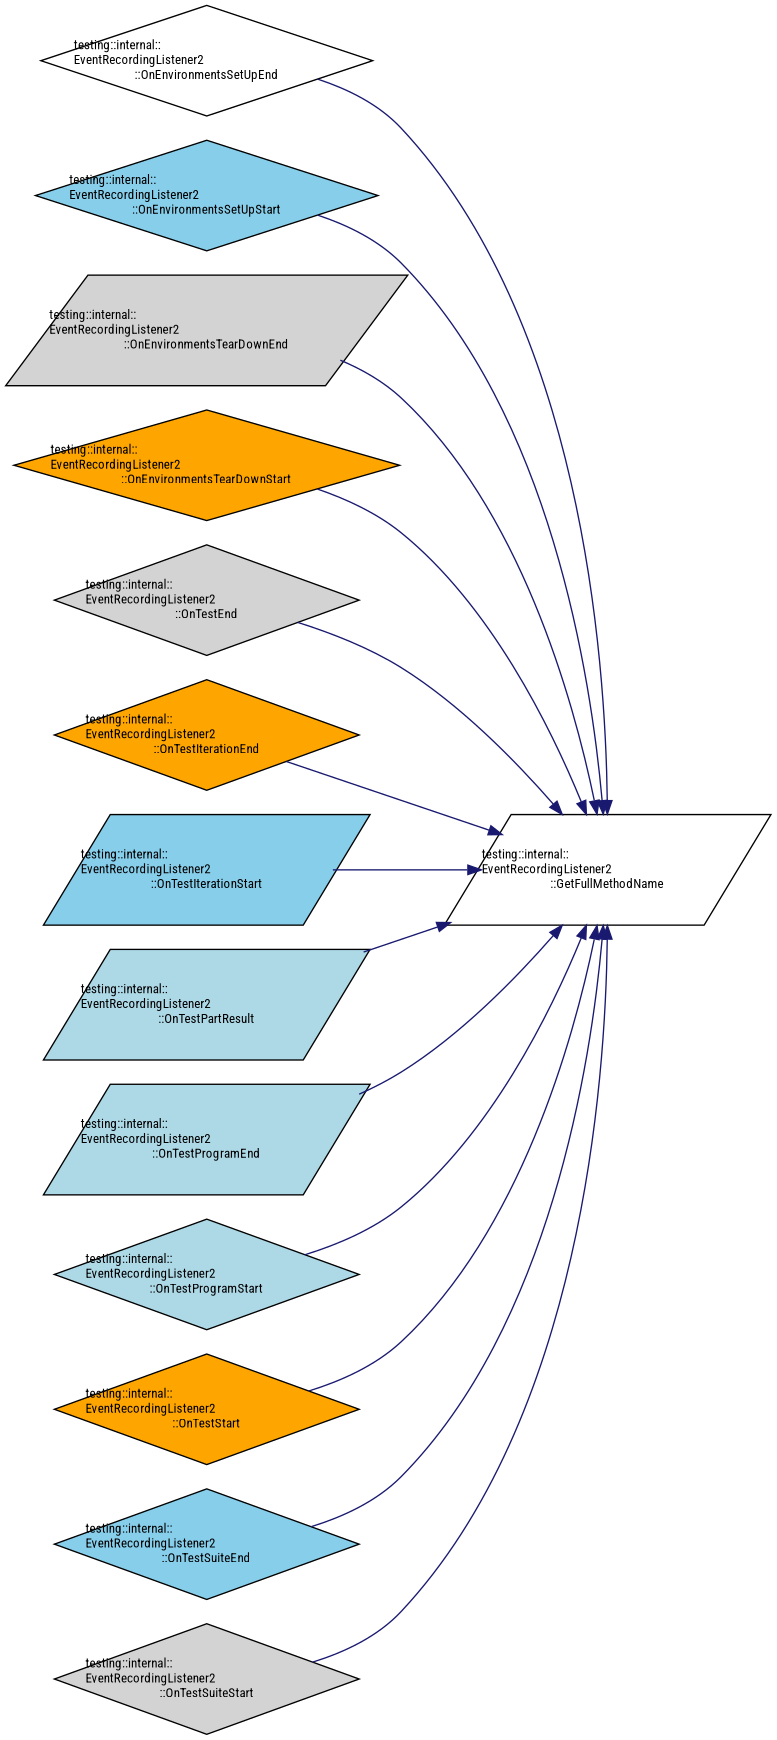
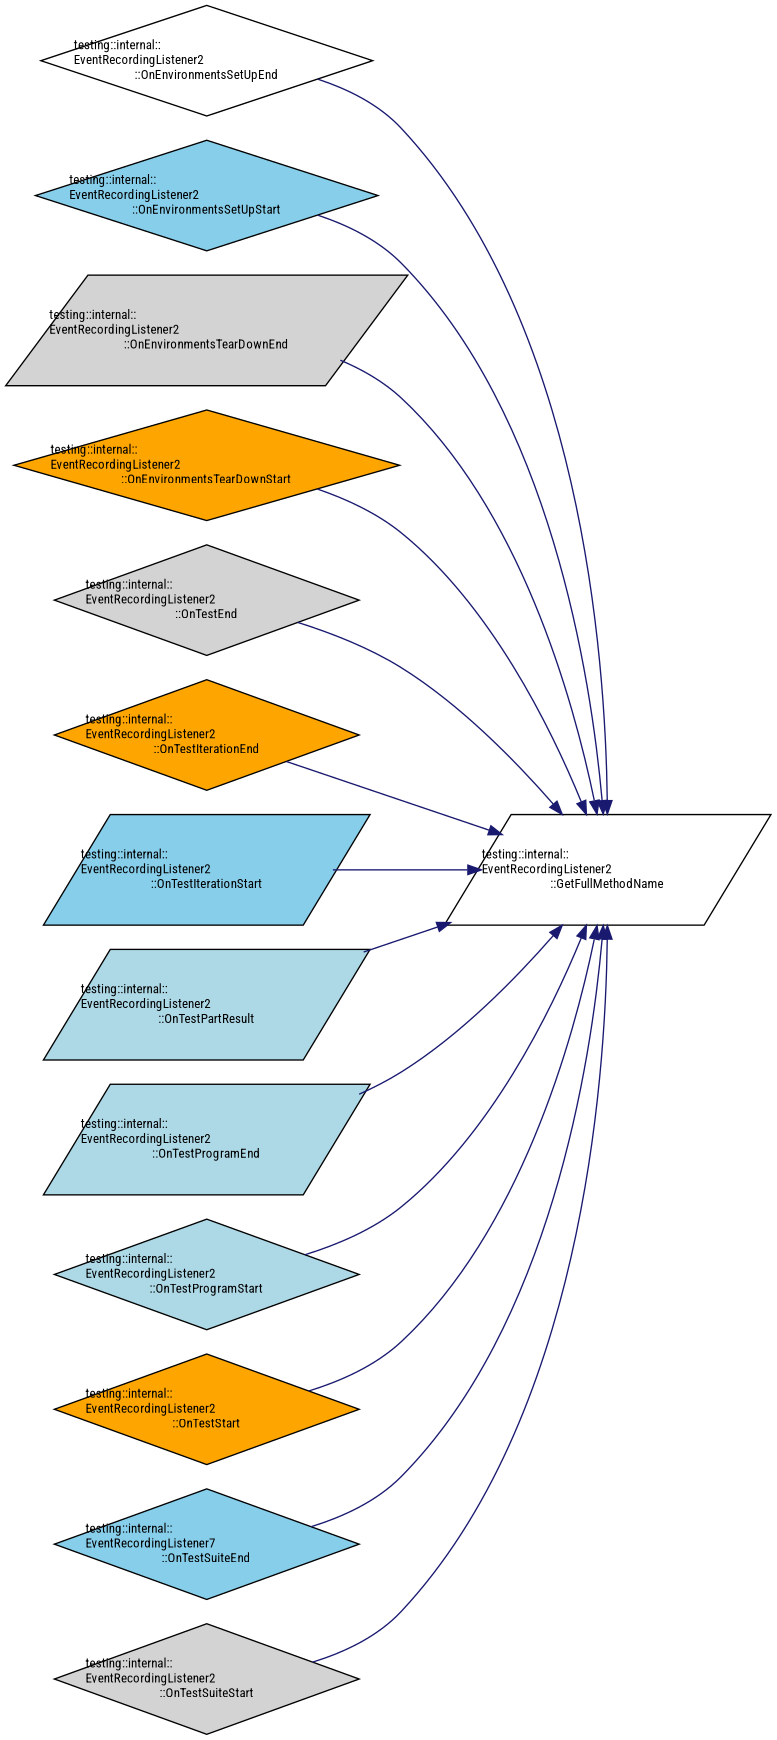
  digraph {
    rankdir=RL
    fontname="Roboto Condensed"
    node [color=black fillcolor=skyblue fontname="Roboto Condensed" fontsize=10 shape=diamond style=filled]
    edge [color=midnightblue dir=back fontname="Roboto Condensed" fontsize=10 labelfontname=Helvetica labelfontsize=10 style=solid]
    n1 [fillcolor=white fontcolor=black height=0.2 label="testing::internal::\lEventRecordingListener2\l::GetFullMethodName" shape=parallelogram width=0.4]
    n2 [height=0.2 label="testing::internal::\lEventRecordingListener2\l::OnEnvironmentsSetUpEnd" width=0.4 fillcolor=white]
    n3 [height=0.2 label="testing::internal::\lEventRecordingListener2\l::OnEnvironmentsSetUpStart" width=0.4]
    n4 [height=0.2 label="testing::internal::\lEventRecordingListener2\l::OnEnvironmentsTearDownEnd" shape=parallelogram width=0.4 fillcolor=lightgrey]
    n5 [height=0.2 label="testing::internal::\lEventRecordingListener2\l::OnEnvironmentsTearDownStart" width=0.4 fillcolor=orange]
    n6 [height=0.2 label="testing::internal::\lEventRecordingListener2\l::OnTestEnd" width=0.4 fillcolor=lightgrey]
    n7 [height=0.2 label="testing::internal::\lEventRecordingListener2\l::OnTestIterationEnd" width=0.4 fillcolor=orange]
    n8 [height=0.2 label="testing::internal::\lEventRecordingListener2\l::OnTestIterationStart" shape=parallelogram width=0.4]
    n9 [height=0.2 label="testing::internal::\lEventRecordingListener2\l::OnTestPartResult" shape=parallelogram width=0.4 fillcolor=lightblue]
    n10 [height=0.2 label="testing::internal::\lEventRecordingListener2\l::OnTestProgramEnd" shape=parallelogram width=0.4 fillcolor=lightblue]
    n11 [height=0.2 label="testing::internal::\lEventRecordingListener2\l::OnTestProgramStart" width=0.4 fillcolor=lightblue]
    n12 [height=0.2 label="testing::internal::\lEventRecordingListener2\l::OnTestStart" width=0.4 fillcolor=orange]
-   n13 [height=0.2 label="testing::internal::\lEventRecordingListener2\l::OnTestSuiteEnd" width=0.4]
+   n13 [height=0.2 label="testing::internal::\lEventRecordingListener7\l::OnTestSuiteEnd" width=0.4]
    n14 [height=0.2 label="testing::internal::\lEventRecordingListener2\l::OnTestSuiteStart" width=0.4 fillcolor=lightgrey]
    n1 -> n2
    n1 -> n3
    n1 -> n4
    n1 -> n5
    n1 -> n6
    n1 -> n7
    n1 -> n8
    n1 -> n9
    n1 -> n10
    n1 -> n11
    n1 -> n12
    n1 -> n13
    n1 -> n14
  }
